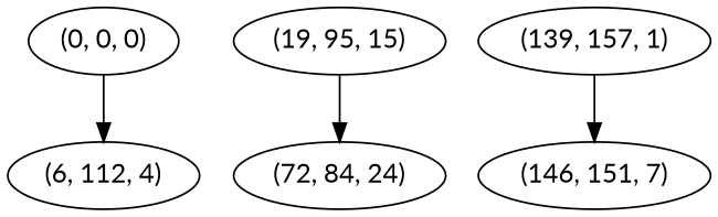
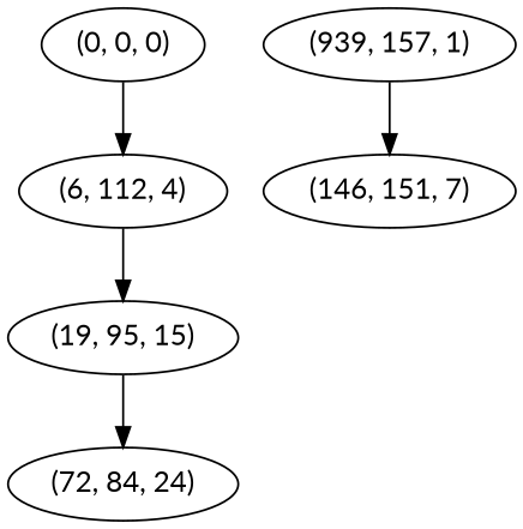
  digraph {
    fontname=Lato
    node [fontname=Lato]
    edge [fontname=Lato]
    "(0, 0, 0)"
    "(6, 112, 4)"
    "(19, 95, 15)"
-   "(139, 157, 1)"
+   "(139, 157, 1)" [label="(939, 157, 1)"]
    "(146, 151, 7)"
    n6 [label="(72, 84, 24)"]
    "(0, 0, 0)" -> "(6, 112, 4)"
+   "(6, 112, 4)" -> "(19, 95, 15)"
    "(19, 95, 15)" -> n6
    "(139, 157, 1)" -> "(146, 151, 7)"
  }
